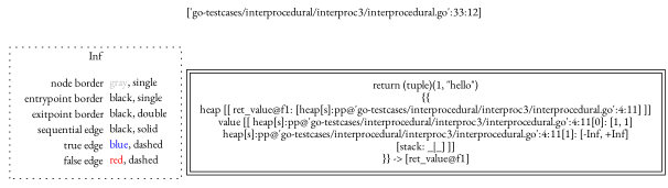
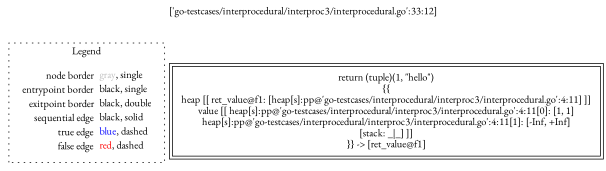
  digraph {
    label="['go-testcases/interprocedural/interproc3/interprocedural.go':33:12]"
    labelloc=t
    fontname="EB Garamond"
    node [fontname="EB Garamond"]
    n1 [label=<<table border="0" cellpadding="2" cellspacing="0" cellborder="0"><tr><td align="right">node border&nbsp;</td><td align="left"><font color="gray">gray</font>, single</td></tr><tr><td align="right">entrypoint border&nbsp;</td><td align="left"><font color="black">black</font>, single</td></tr><tr><td align="right">exitpoint border&nbsp;</td><td align="left"><font color="black">black</font>, double</td></tr><tr><td align="right">sequential edge&nbsp;</td><td align="left"><font color="black">black</font>, solid</td></tr><tr><td align="right">true edge&nbsp;</td><td align="left"><font color="blue">blue</font>, dashed</td></tr><tr><td align="right">false edge&nbsp;</td><td align="left"><font color="red">red</font>, dashed</td></tr></table>> shape=plaintext]
    n2 [color=black label=<return (tuple)(1, &quot;hello&quot;)<BR/>{{<BR/>heap [[ ret_value@f1: [heap[s]:pp@'go-testcases/interprocedural/interproc3/interprocedural.go':4:11] ]]<BR/>value [[ heap[s]:pp@'go-testcases/interprocedural/interproc3/interprocedural.go':4:11[0]: [1, 1]<BR/>heap[s]:pp@'go-testcases/interprocedural/interproc3/interprocedural.go':4:11[1]: [-Inf, +Inf]<BR/>[stack: _|_] ]]<BR/>}} -&gt; [ret_value@f1]> peripheries=2 shape=rect]
    subgraph cluster_1 {
-     label=Inf
+     label=Legend
      style=dotted
      n1
    }
  }
